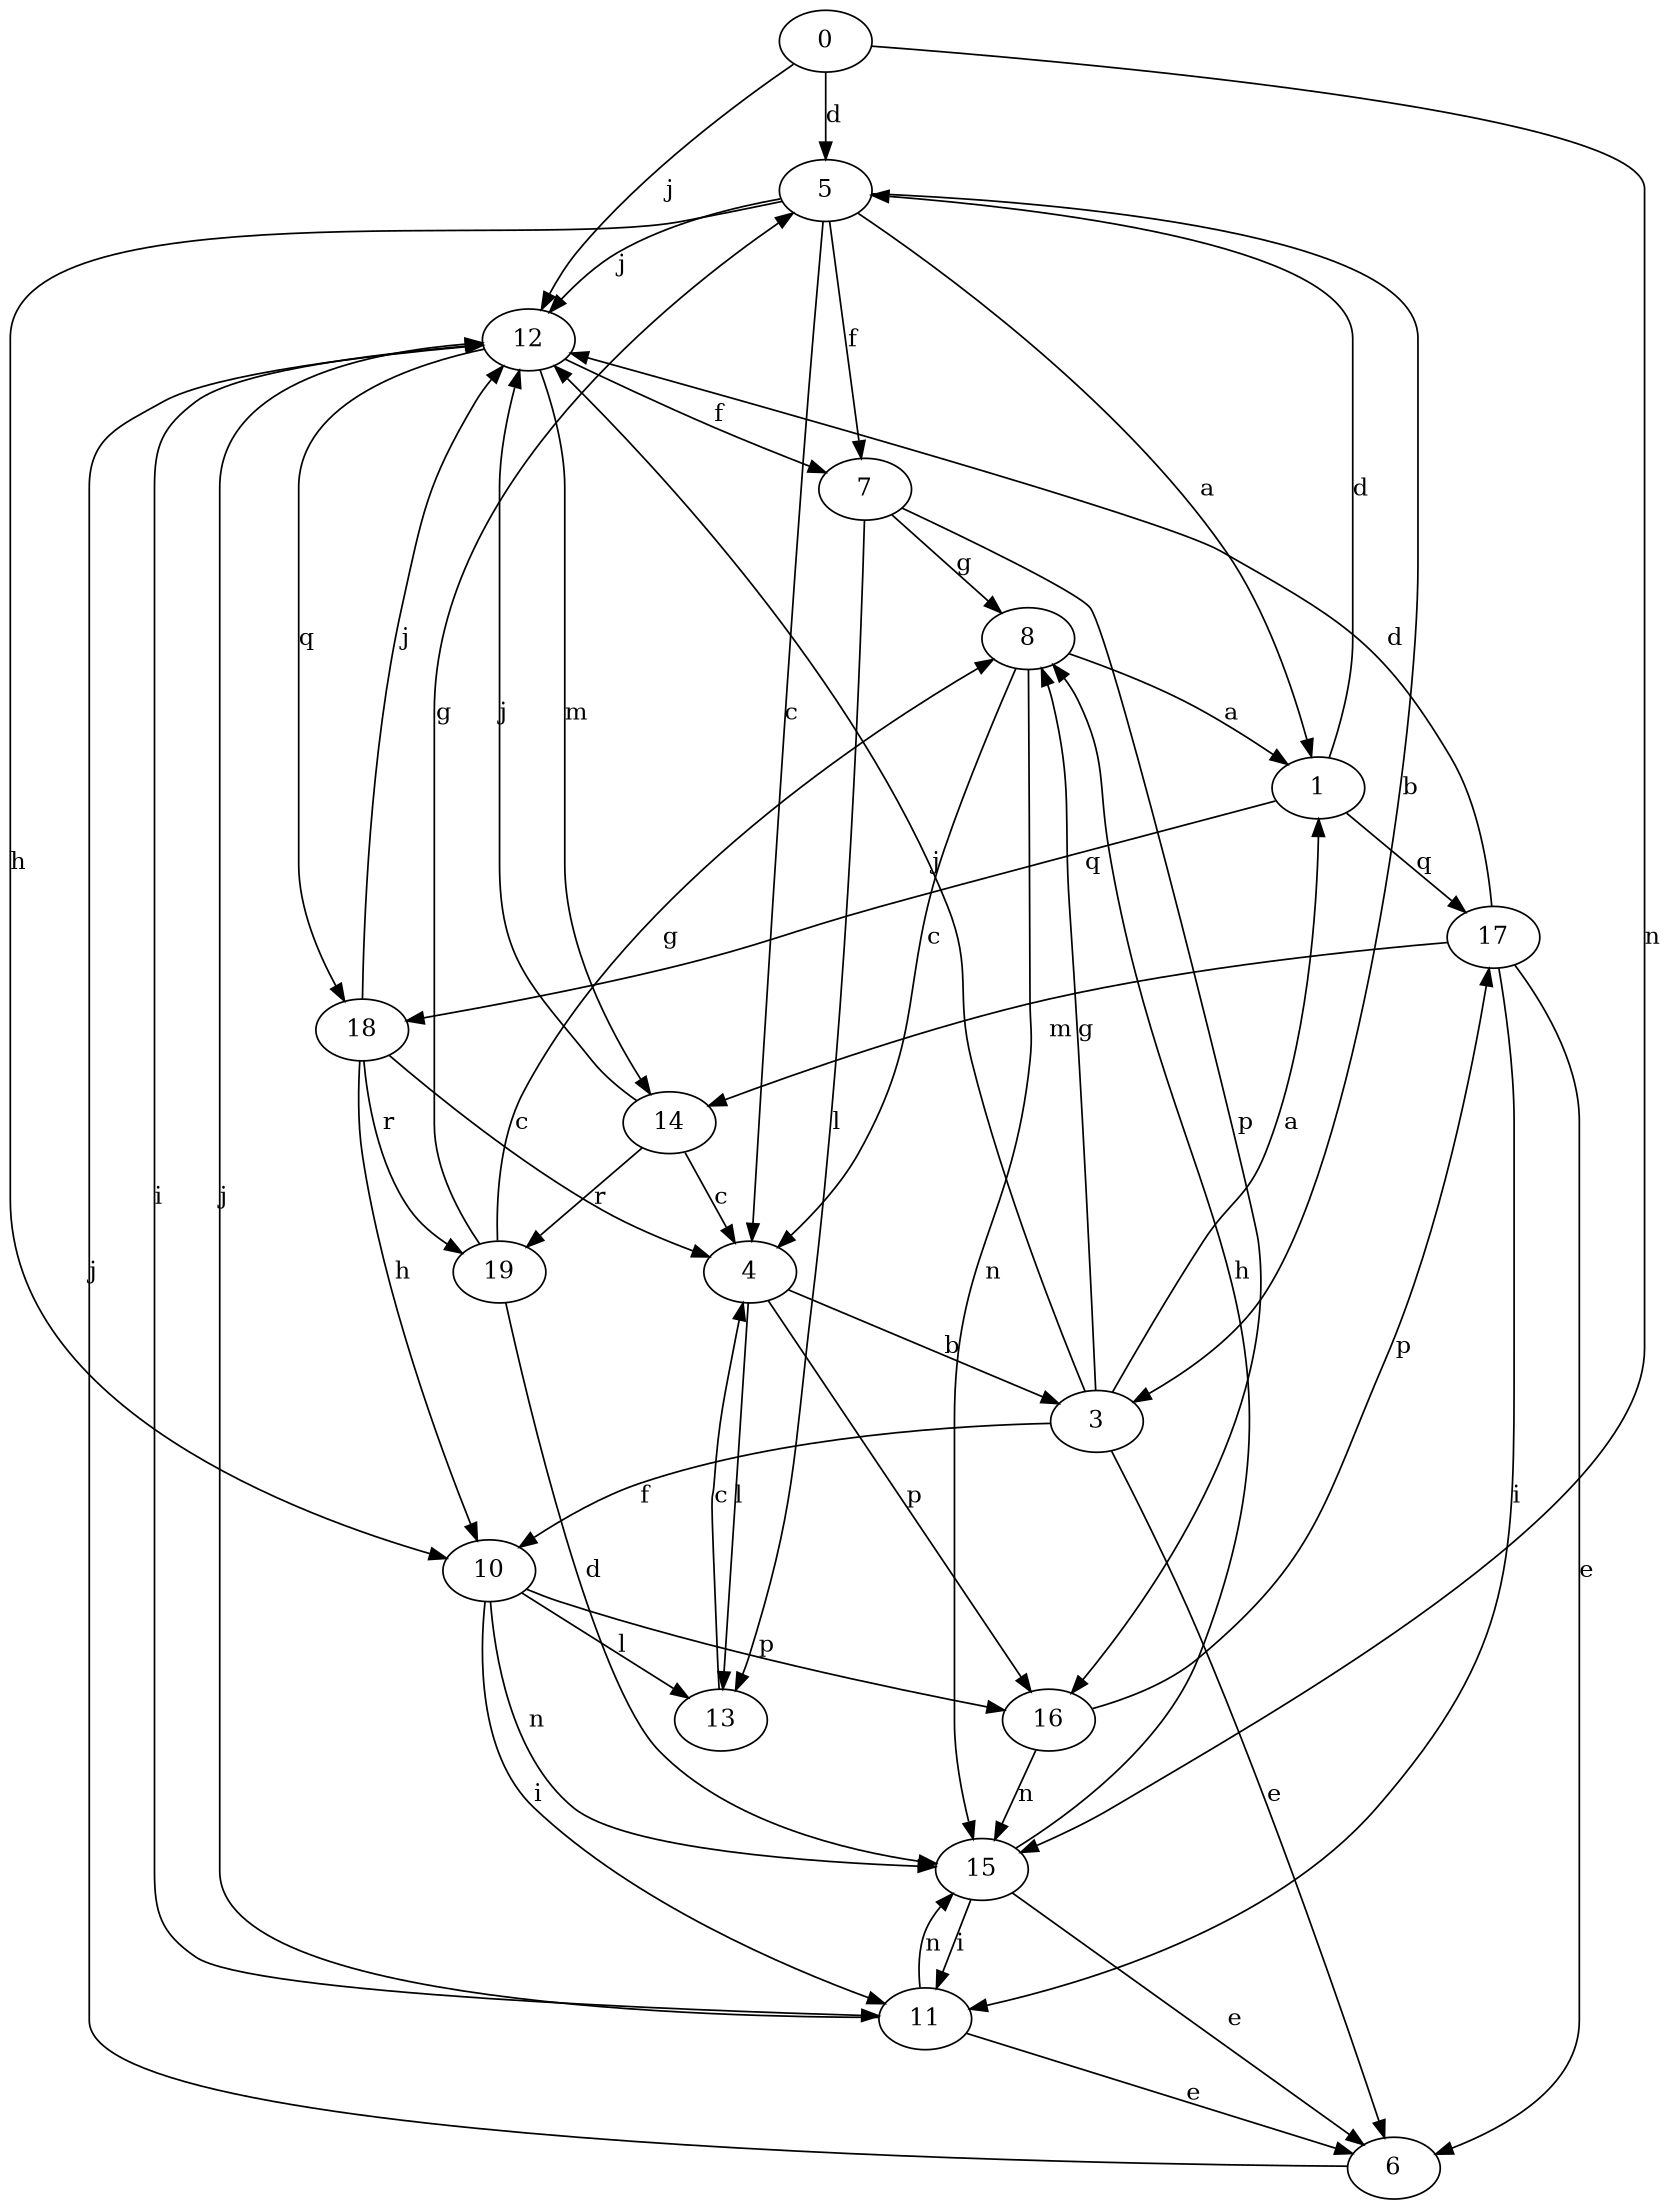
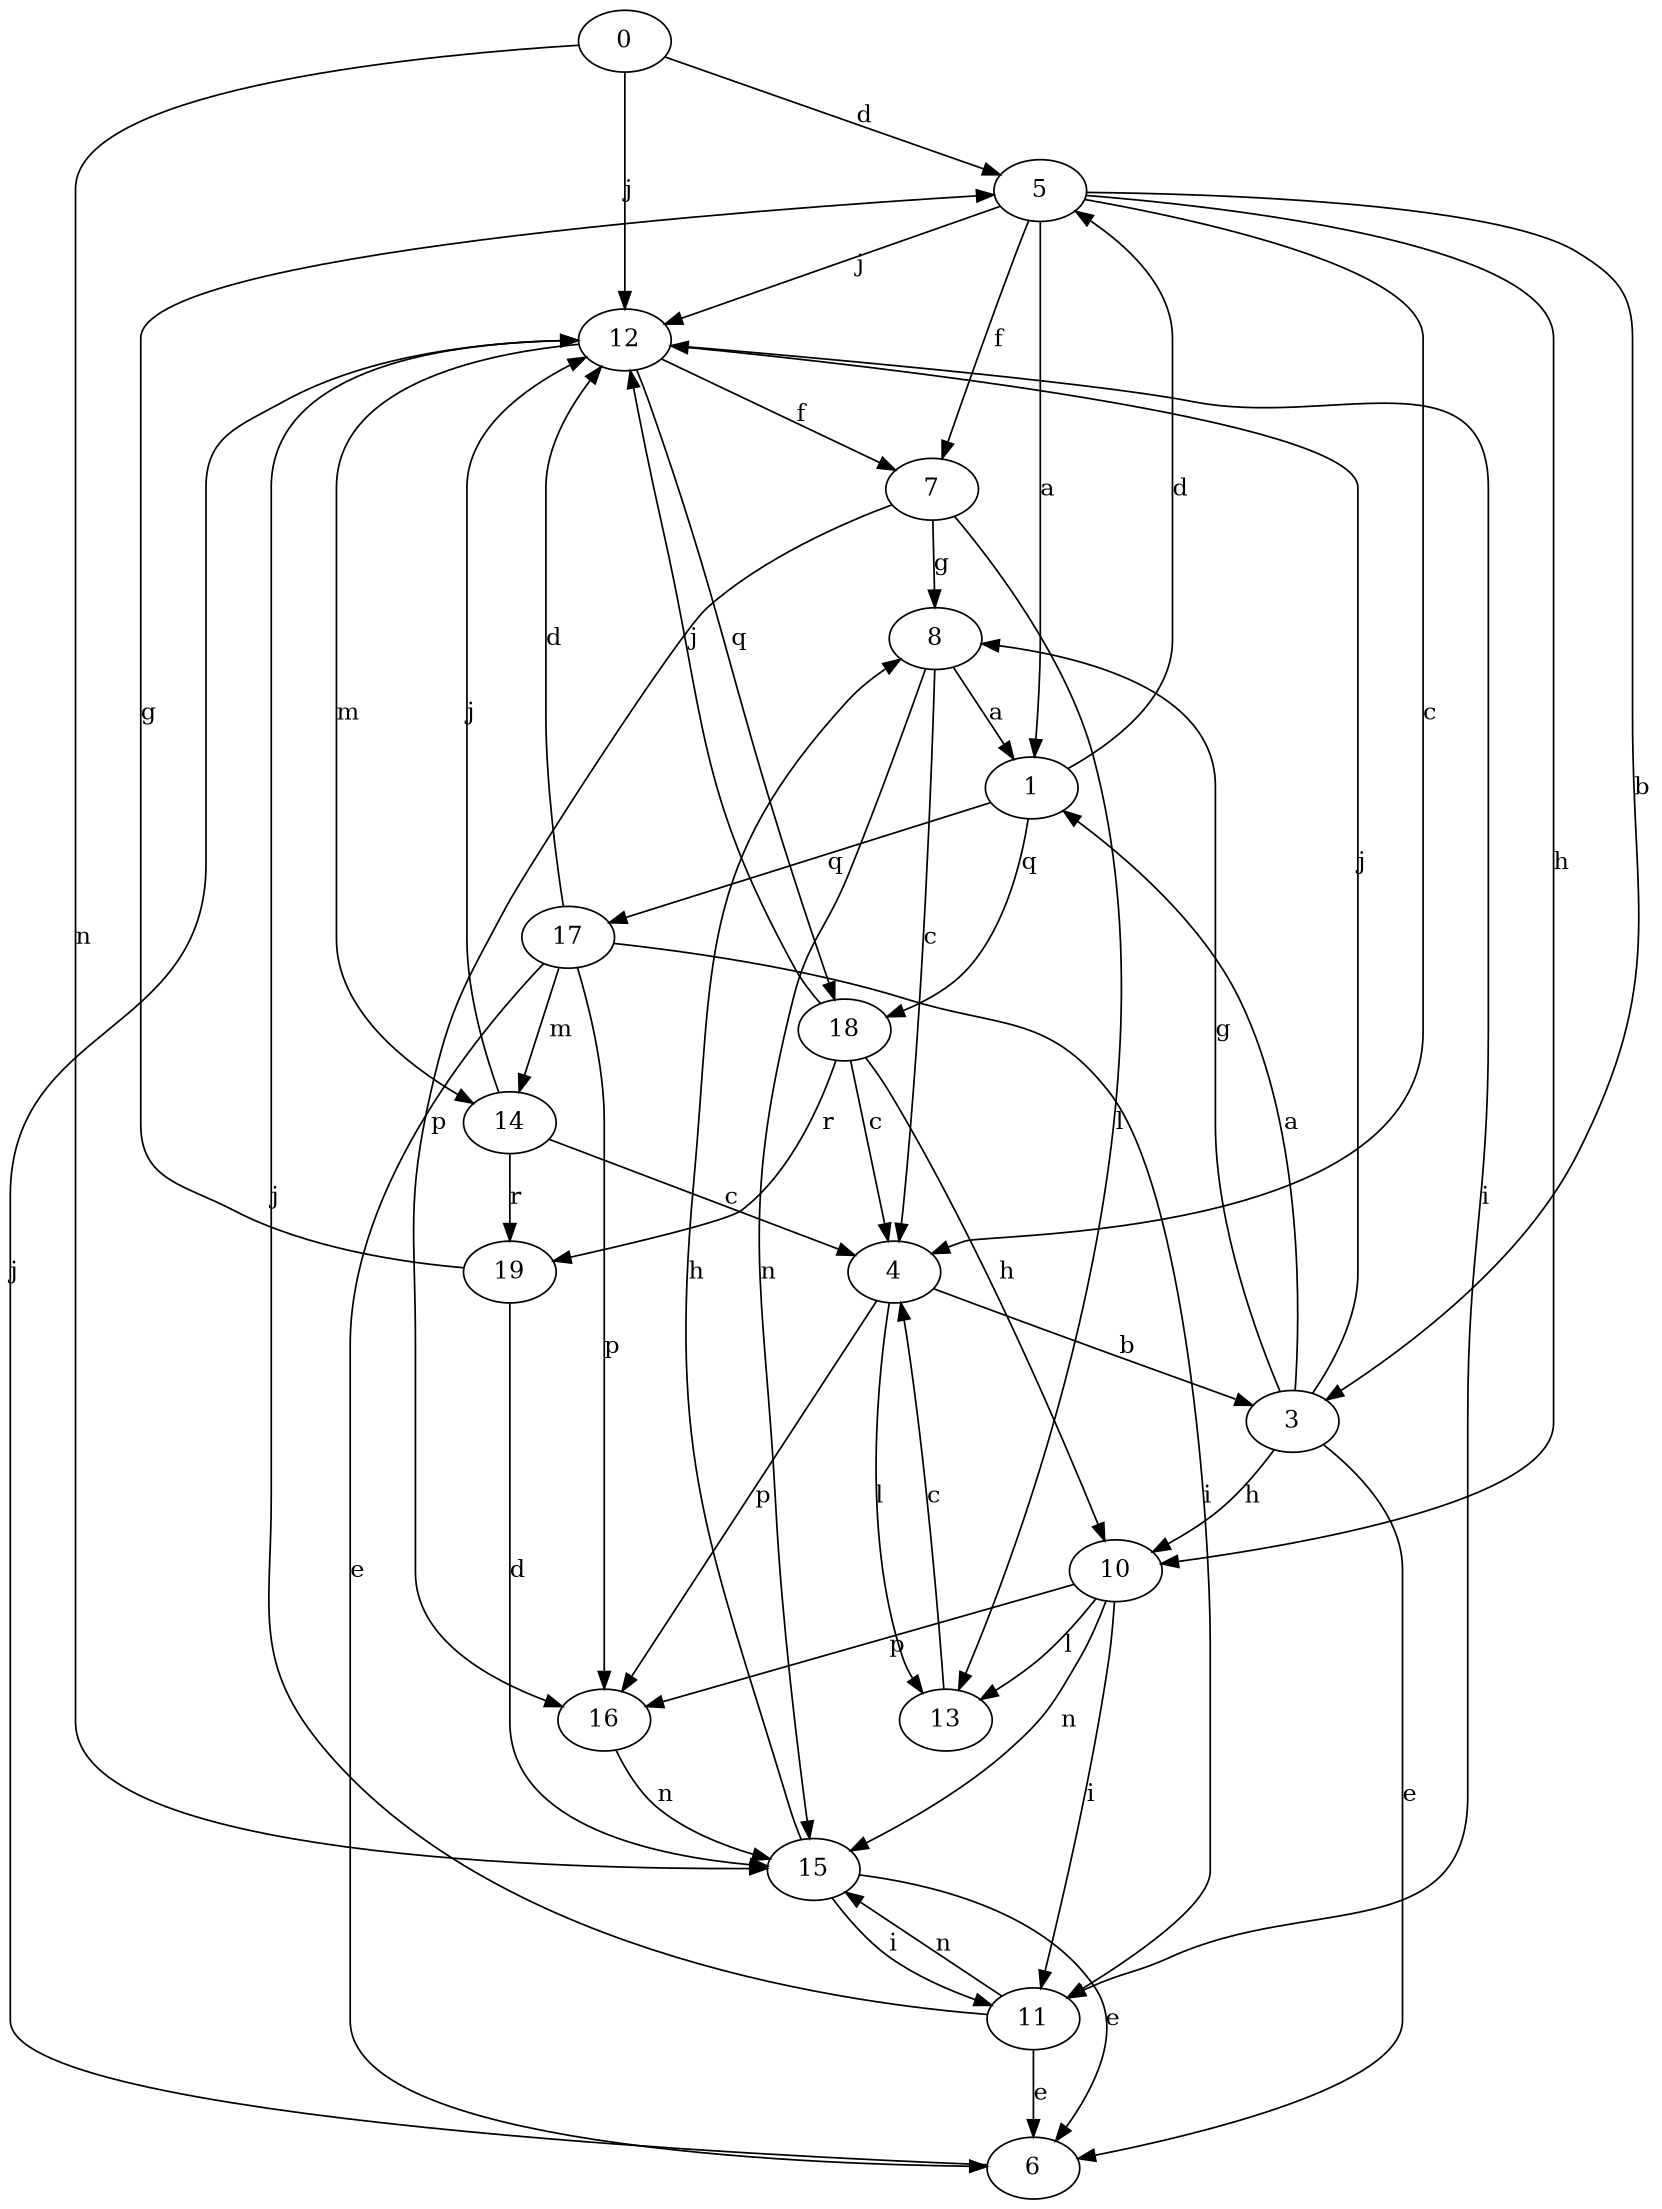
  strict digraph {
    0
    5
    12
    15
    1
    3
    10
    4
    7
    18
    11
    14
    6
    8
    17
    16
    19
    13
    0 -> 5 [label=d]
    0 -> 12 [label=j]
    0 -> 15 [label=n]
    5 -> 12 [label=j]
    5 -> 1 [label=a]
    5 -> 3 [label=b]
    5 -> 10 [label=h]
    5 -> 4 [label=c]
    5 -> 7 [label=f]
    12 -> 7 [label=f]
    12 -> 18 [label=q]
    12 -> 11 [label=i]
    12 -> 14 [label=m]
    15 -> 11 [label=i]
    15 -> 6 [label=e]
    15 -> 8 [label=h]
    1 -> 5 [label=d]
    1 -> 18 [label=q]
    1 -> 17 [label=q]
    3 -> 12 [label=j]
    3 -> 1 [label=a]
-   3 -> 10 [label=f]
+   3 -> 10 [label=h]
    3 -> 6 [label=e]
    3 -> 8 [label=g]
    10 -> 15 [label=n]
    10 -> 11 [label=i]
    10 -> 16 [label=p]
    10 -> 13 [label=l]
    4 -> 3 [label=b]
    4 -> 16 [label=p]
    4 -> 13 [label=l]
    7 -> 8 [label=g]
    7 -> 16 [label=p]
    7 -> 13 [label=l]
    18 -> 12 [label=j]
    18 -> 10 [label=h]
    18 -> 4 [label=c]
    18 -> 19 [label=r]
    11 -> 12 [label=j]
    11 -> 15 [label=n]
    11 -> 6 [label=e]
    14 -> 12 [label=j]
    14 -> 4 [label=c]
    14 -> 19 [label=r]
    6 -> 12 [label=j]
    8 -> 15 [label=n]
    8 -> 1 [label=a]
    8 -> 4 [label=c]
    17 -> 12 [label=d]
    17 -> 11 [label=i]
    17 -> 14 [label=m]
    17 -> 6 [label=e]
-   16 -> 17 [label=p]
+   17 -> 16 [label=p]
    16 -> 15 [label=n]
    19 -> 5 [label=g]
    19 -> 15 [label=d]
-   19 -> 8 [label=g]
    13 -> 4 [label=c]
  }
